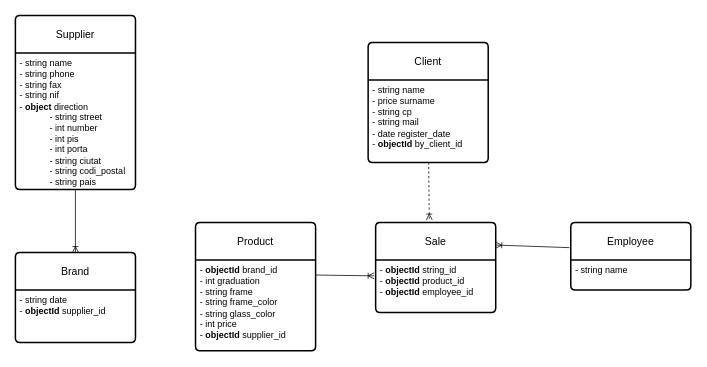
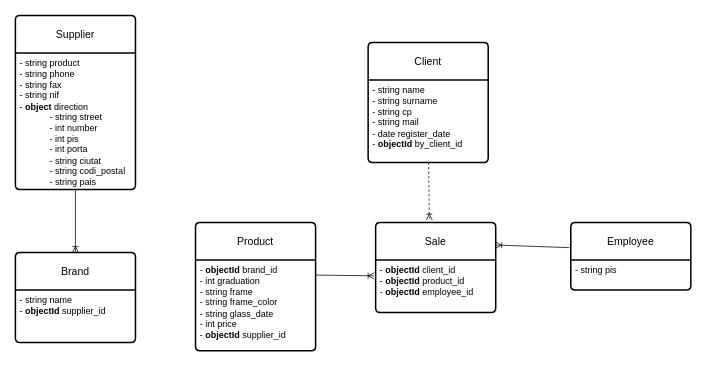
  <mxCell id="0" />
  <mxCell id="1" parent="0" />
  <mxCell id="2" value="Brand" style="swimlane;childLayout=stackLayout;horizontal=1;startSize=50;horizontalStack=0;rounded=1;fontSize=14;fontStyle=0;strokeWidth=2;resizeParent=0;resizeLast=1;shadow=0;dashed=0;align=center;arcSize=4;whiteSpace=wrap;html=1;" parent="1" vertex="1"><mxGeometry x="20" y="336" width="160" height="120" as="geometry" /></mxCell>
- <mxCell id="3" value="- string date&lt;br&gt;- &lt;b&gt;objectId&lt;/b&gt; supplier_id" style="align=left;strokeColor=none;fillColor=none;spacingLeft=4;fontSize=12;verticalAlign=top;resizable=0;rotatable=0;part=1;html=1;" parent="2" vertex="1"><mxGeometry y="50" width="160" height="70" as="geometry" /></mxCell>
+ <mxCell id="3" value="- string name&lt;br&gt;- &lt;b&gt;objectId&lt;/b&gt; supplier_id" style="align=left;strokeColor=none;fillColor=none;spacingLeft=4;fontSize=12;verticalAlign=top;resizable=0;rotatable=0;part=1;html=1;" parent="2" vertex="1"><mxGeometry y="50" width="160" height="70" as="geometry" /></mxCell>
  <mxCell id="4" value="Client" style="swimlane;childLayout=stackLayout;horizontal=1;startSize=50;horizontalStack=0;rounded=1;fontSize=14;fontStyle=0;strokeWidth=2;resizeParent=0;resizeLast=1;shadow=0;dashed=0;align=center;arcSize=4;whiteSpace=wrap;html=1;" parent="1" vertex="1"><mxGeometry x="490" y="56" width="160" height="160" as="geometry" /></mxCell>
- <mxCell id="5" value="- string name&lt;br&gt;- price surname&lt;br&gt;- string cp&lt;br&gt;- string mail&lt;br&gt;- date register_date&lt;br&gt;- &lt;b&gt;objectId&lt;/b&gt; by_client_id" style="align=left;strokeColor=none;fillColor=none;spacingLeft=4;fontSize=12;verticalAlign=top;resizable=0;rotatable=0;part=1;html=1;" parent="4" vertex="1"><mxGeometry y="50" width="160" height="110" as="geometry" /></mxCell>
+ <mxCell id="5" value="- string name&lt;br&gt;- string surname&lt;br&gt;- string cp&lt;br&gt;- string mail&lt;br&gt;- date register_date&lt;br&gt;- &lt;b&gt;objectId&lt;/b&gt; by_client_id" style="align=left;strokeColor=none;fillColor=none;spacingLeft=4;fontSize=12;verticalAlign=top;resizable=0;rotatable=0;part=1;html=1;" parent="4" vertex="1"><mxGeometry y="50" width="160" height="110" as="geometry" /></mxCell>
  <mxCell id="6" value="Employee" style="swimlane;childLayout=stackLayout;horizontal=1;startSize=50;horizontalStack=0;rounded=1;fontSize=14;fontStyle=0;strokeWidth=2;resizeParent=0;resizeLast=1;shadow=0;dashed=0;align=center;arcSize=4;whiteSpace=wrap;html=1;" parent="1" vertex="1"><mxGeometry x="760" y="296" width="160" height="90" as="geometry" /></mxCell>
- <mxCell id="7" value="- string name" style="align=left;strokeColor=none;fillColor=none;spacingLeft=4;fontSize=12;verticalAlign=top;resizable=0;rotatable=0;part=1;html=1;" parent="6" vertex="1"><mxGeometry y="50" width="160" height="40" as="geometry" /></mxCell>
+ <mxCell id="7" value="- string pis" style="align=left;strokeColor=none;fillColor=none;spacingLeft=4;fontSize=12;verticalAlign=top;resizable=0;rotatable=0;part=1;html=1;" parent="6" vertex="1"><mxGeometry y="50" width="160" height="40" as="geometry" /></mxCell>
  <mxCell id="8" value="Product" style="swimlane;childLayout=stackLayout;horizontal=1;startSize=50;horizontalStack=0;rounded=1;fontSize=14;fontStyle=0;strokeWidth=2;resizeParent=0;resizeLast=1;shadow=0;dashed=0;align=center;arcSize=4;whiteSpace=wrap;html=1;" parent="1" vertex="1"><mxGeometry x="260" y="296" width="160" height="171" as="geometry" /></mxCell>
- <mxCell id="9" value="- &lt;b&gt;objectId &lt;/b&gt;brand_id&lt;br&gt;- int graduation&lt;br&gt;- string frame&lt;br&gt;- string frame_color&lt;br&gt;- string glass_color&lt;br&gt;- int price&lt;br&gt;- &lt;b&gt;objectId &lt;/b&gt;supplier_id" style="align=left;strokeColor=none;fillColor=none;spacingLeft=4;fontSize=12;verticalAlign=top;resizable=0;rotatable=0;part=1;html=1;" parent="8" vertex="1"><mxGeometry y="50" width="160" height="121" as="geometry" /></mxCell>
+ <mxCell id="9" value="- &lt;b&gt;objectId &lt;/b&gt;brand_id&lt;br&gt;- int graduation&lt;br&gt;- string frame&lt;br&gt;- string frame_color&lt;br&gt;- string glass_date&lt;br&gt;- int price&lt;br&gt;- &lt;b&gt;objectId &lt;/b&gt;supplier_id" style="align=left;strokeColor=none;fillColor=none;spacingLeft=4;fontSize=12;verticalAlign=top;resizable=0;rotatable=0;part=1;html=1;" parent="8" vertex="1"><mxGeometry y="50" width="160" height="121" as="geometry" /></mxCell>
  <mxCell id="10" value="Sale" style="swimlane;childLayout=stackLayout;horizontal=1;startSize=50;horizontalStack=0;rounded=1;fontSize=14;fontStyle=0;strokeWidth=2;resizeParent=0;resizeLast=1;shadow=0;dashed=0;align=center;arcSize=4;whiteSpace=wrap;html=1;" parent="1" vertex="1"><mxGeometry x="500" y="296" width="160" height="120" as="geometry" /></mxCell>
- <mxCell id="11" value="- &lt;b&gt;objectId&lt;/b&gt;&amp;nbsp;string_id&lt;br&gt;- &lt;b&gt;objectId&lt;/b&gt;&amp;nbsp;product_id&lt;br&gt;- &lt;b&gt;objectId &lt;/b&gt;employee_id" style="align=left;strokeColor=none;fillColor=none;spacingLeft=4;fontSize=12;verticalAlign=top;resizable=0;rotatable=0;part=1;html=1;" parent="10" vertex="1"><mxGeometry y="50" width="160" height="70" as="geometry" /></mxCell>
+ <mxCell id="11" value="- &lt;b&gt;objectId&lt;/b&gt;&amp;nbsp;client_id&lt;br&gt;- &lt;b&gt;objectId&lt;/b&gt;&amp;nbsp;product_id&lt;br&gt;- &lt;b&gt;objectId &lt;/b&gt;employee_id" style="align=left;strokeColor=none;fillColor=none;spacingLeft=4;fontSize=12;verticalAlign=top;resizable=0;rotatable=0;part=1;html=1;" parent="10" vertex="1"><mxGeometry y="50" width="160" height="70" as="geometry" /></mxCell>
  <mxCell id="12" value="Supplier" style="swimlane;childLayout=stackLayout;horizontal=1;startSize=50;horizontalStack=0;rounded=1;fontSize=14;fontStyle=0;strokeWidth=2;resizeParent=0;resizeLast=1;shadow=0;dashed=0;align=center;arcSize=4;whiteSpace=wrap;html=1;" parent="1" vertex="1"><mxGeometry x="20" y="20" width="160" height="232" as="geometry" /></mxCell>
- <mxCell id="13" value="- string name&lt;br&gt;- string phone&lt;br&gt;- string fax&lt;br&gt;- string nif&lt;br&gt;- &lt;b&gt;object &lt;/b&gt;direction&lt;br&gt;&lt;blockquote style=&quot;margin: 0 0 0 40px; border: none; padding: 0px;&quot;&gt;- string street&lt;br&gt;- int number&lt;br&gt;- int pis&lt;br&gt;- int porta&lt;br&gt;- string ciutat&lt;br&gt;- string codi_postal&lt;br&gt;- string pais&lt;/blockquote&gt;&lt;blockquote style=&quot;margin: 0 0 0 40px; border: none; padding: 0px;&quot;&gt;&lt;br&gt;&lt;/blockquote&gt;&lt;blockquote style=&quot;margin: 0 0 0 40px; border: none; padding: 0px;&quot;&gt;&lt;br&gt;&lt;/blockquote&gt;&lt;blockquote style=&quot;margin: 0 0 0 40px; border: none; padding: 0px;&quot;&gt;&lt;br&gt;&lt;/blockquote&gt;" style="align=left;strokeColor=none;fillColor=none;spacingLeft=4;fontSize=12;verticalAlign=top;resizable=0;rotatable=0;part=1;html=1;" parent="12" vertex="1"><mxGeometry y="50" width="160" height="182" as="geometry" /></mxCell>
+ <mxCell id="13" value="- string product&lt;br&gt;- string phone&lt;br&gt;- string fax&lt;br&gt;- string nif&lt;br&gt;- &lt;b&gt;object &lt;/b&gt;direction&lt;br&gt;&lt;blockquote style=&quot;margin: 0 0 0 40px; border: none; padding: 0px;&quot;&gt;- string street&lt;br&gt;- int number&lt;br&gt;- int pis&lt;br&gt;- int porta&lt;br&gt;- string ciutat&lt;br&gt;- string codi_postal&lt;br&gt;- string pais&lt;/blockquote&gt;&lt;blockquote style=&quot;margin: 0 0 0 40px; border: none; padding: 0px;&quot;&gt;&lt;br&gt;&lt;/blockquote&gt;&lt;blockquote style=&quot;margin: 0 0 0 40px; border: none; padding: 0px;&quot;&gt;&lt;br&gt;&lt;/blockquote&gt;&lt;blockquote style=&quot;margin: 0 0 0 40px; border: none; padding: 0px;&quot;&gt;&lt;br&gt;&lt;/blockquote&gt;" style="align=left;strokeColor=none;fillColor=none;spacingLeft=4;fontSize=12;verticalAlign=top;resizable=0;rotatable=0;part=1;html=1;" parent="12" vertex="1"><mxGeometry y="50" width="160" height="182" as="geometry" /></mxCell>
  <mxCell id="14" value="" style="fontSize=12;html=1;endArrow=ERoneToMany;rounded=0;exitX=0.5;exitY=1;exitDx=0;exitDy=0;" parent="1" source="13" edge="1"><mxGeometry width="100" height="100" relative="1" as="geometry"><mxPoint x="100" y="246" as="sourcePoint" /><mxPoint x="100" y="336" as="targetPoint" /></mxGeometry></mxCell>
  <mxCell id="15" value="" style="fontSize=12;html=1;endArrow=ERoneToMany;rounded=0;exitX=1;exitY=0.25;exitDx=0;exitDy=0;entryX=-0.013;entryY=0.175;entryDx=0;entryDy=0;entryPerimeter=0;" parent="1" edge="1"><mxGeometry width="100" height="100" relative="1" as="geometry"><mxPoint x="420" y="366" as="sourcePoint" /><mxPoint x="498" y="367" as="targetPoint" /></mxGeometry></mxCell>
  <mxCell id="16" value="" style="fontSize=12;html=1;endArrow=ERoneToMany;rounded=0;entryX=0.447;entryY=-0.027;entryDx=0;entryDy=0;entryPerimeter=0;dashed=1;" parent="1" source="5" target="10" edge="1"><mxGeometry width="100" height="100" relative="1" as="geometry"><mxPoint x="400" y="236" as="sourcePoint" /><mxPoint x="478" y="237" as="targetPoint" /></mxGeometry></mxCell>
  <mxCell id="17" value="" style="fontSize=12;html=1;endArrow=ERoneToMany;rounded=0;exitX=-0.011;exitY=0.372;exitDx=0;exitDy=0;exitPerimeter=0;" parent="1" source="6" edge="1"><mxGeometry width="100" height="100" relative="1" as="geometry"><mxPoint x="700" y="226" as="sourcePoint" /><mxPoint x="660" y="326" as="targetPoint" /></mxGeometry></mxCell>
